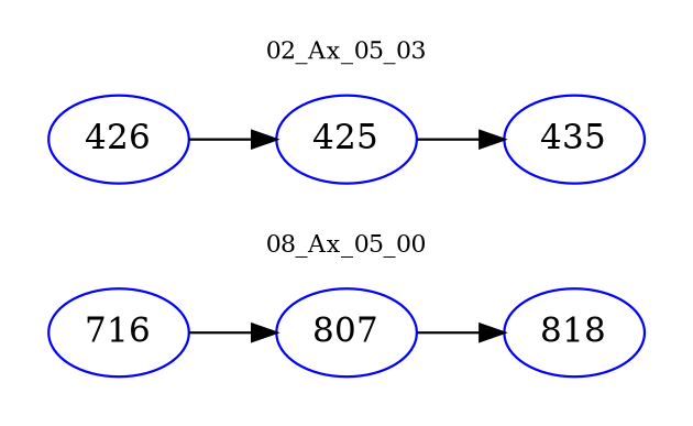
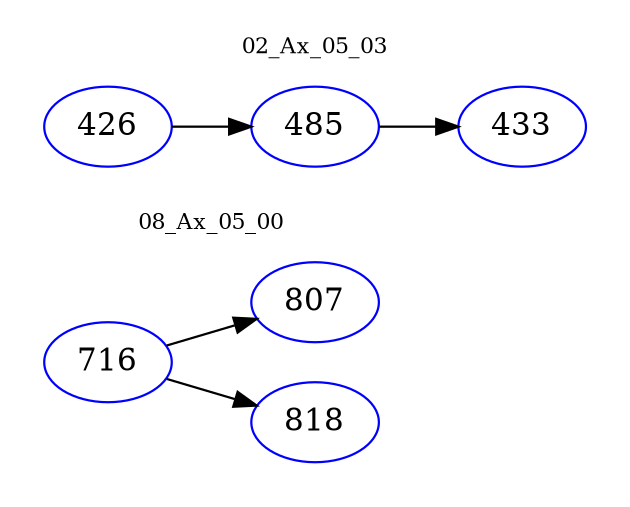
  digraph {
    rankdir=LR
    node [color=blue]
    edge [color=black]
    n1 [label=716]
    n2 [label=818]
    n3 [label=807]
-   n4 [label=425]
+   n4 [label=485]
    n5 [label=426]
-   n6 [label=435]
+   n6 [label=433]
    subgraph cluster_1 {
      color=white
      fontsize=10
      label="08_Ax_05_00"
      n1
      n2
      n3
    }
    subgraph cluster_2 {
      color=white
      fontsize=10
      label="02_Ax_05_03"
      n4
      n5
      n6
    }
-   n3 -> n2
+   n1 -> n2
    n1 -> n3
    n4 -> n6
    n5 -> n4
  }
